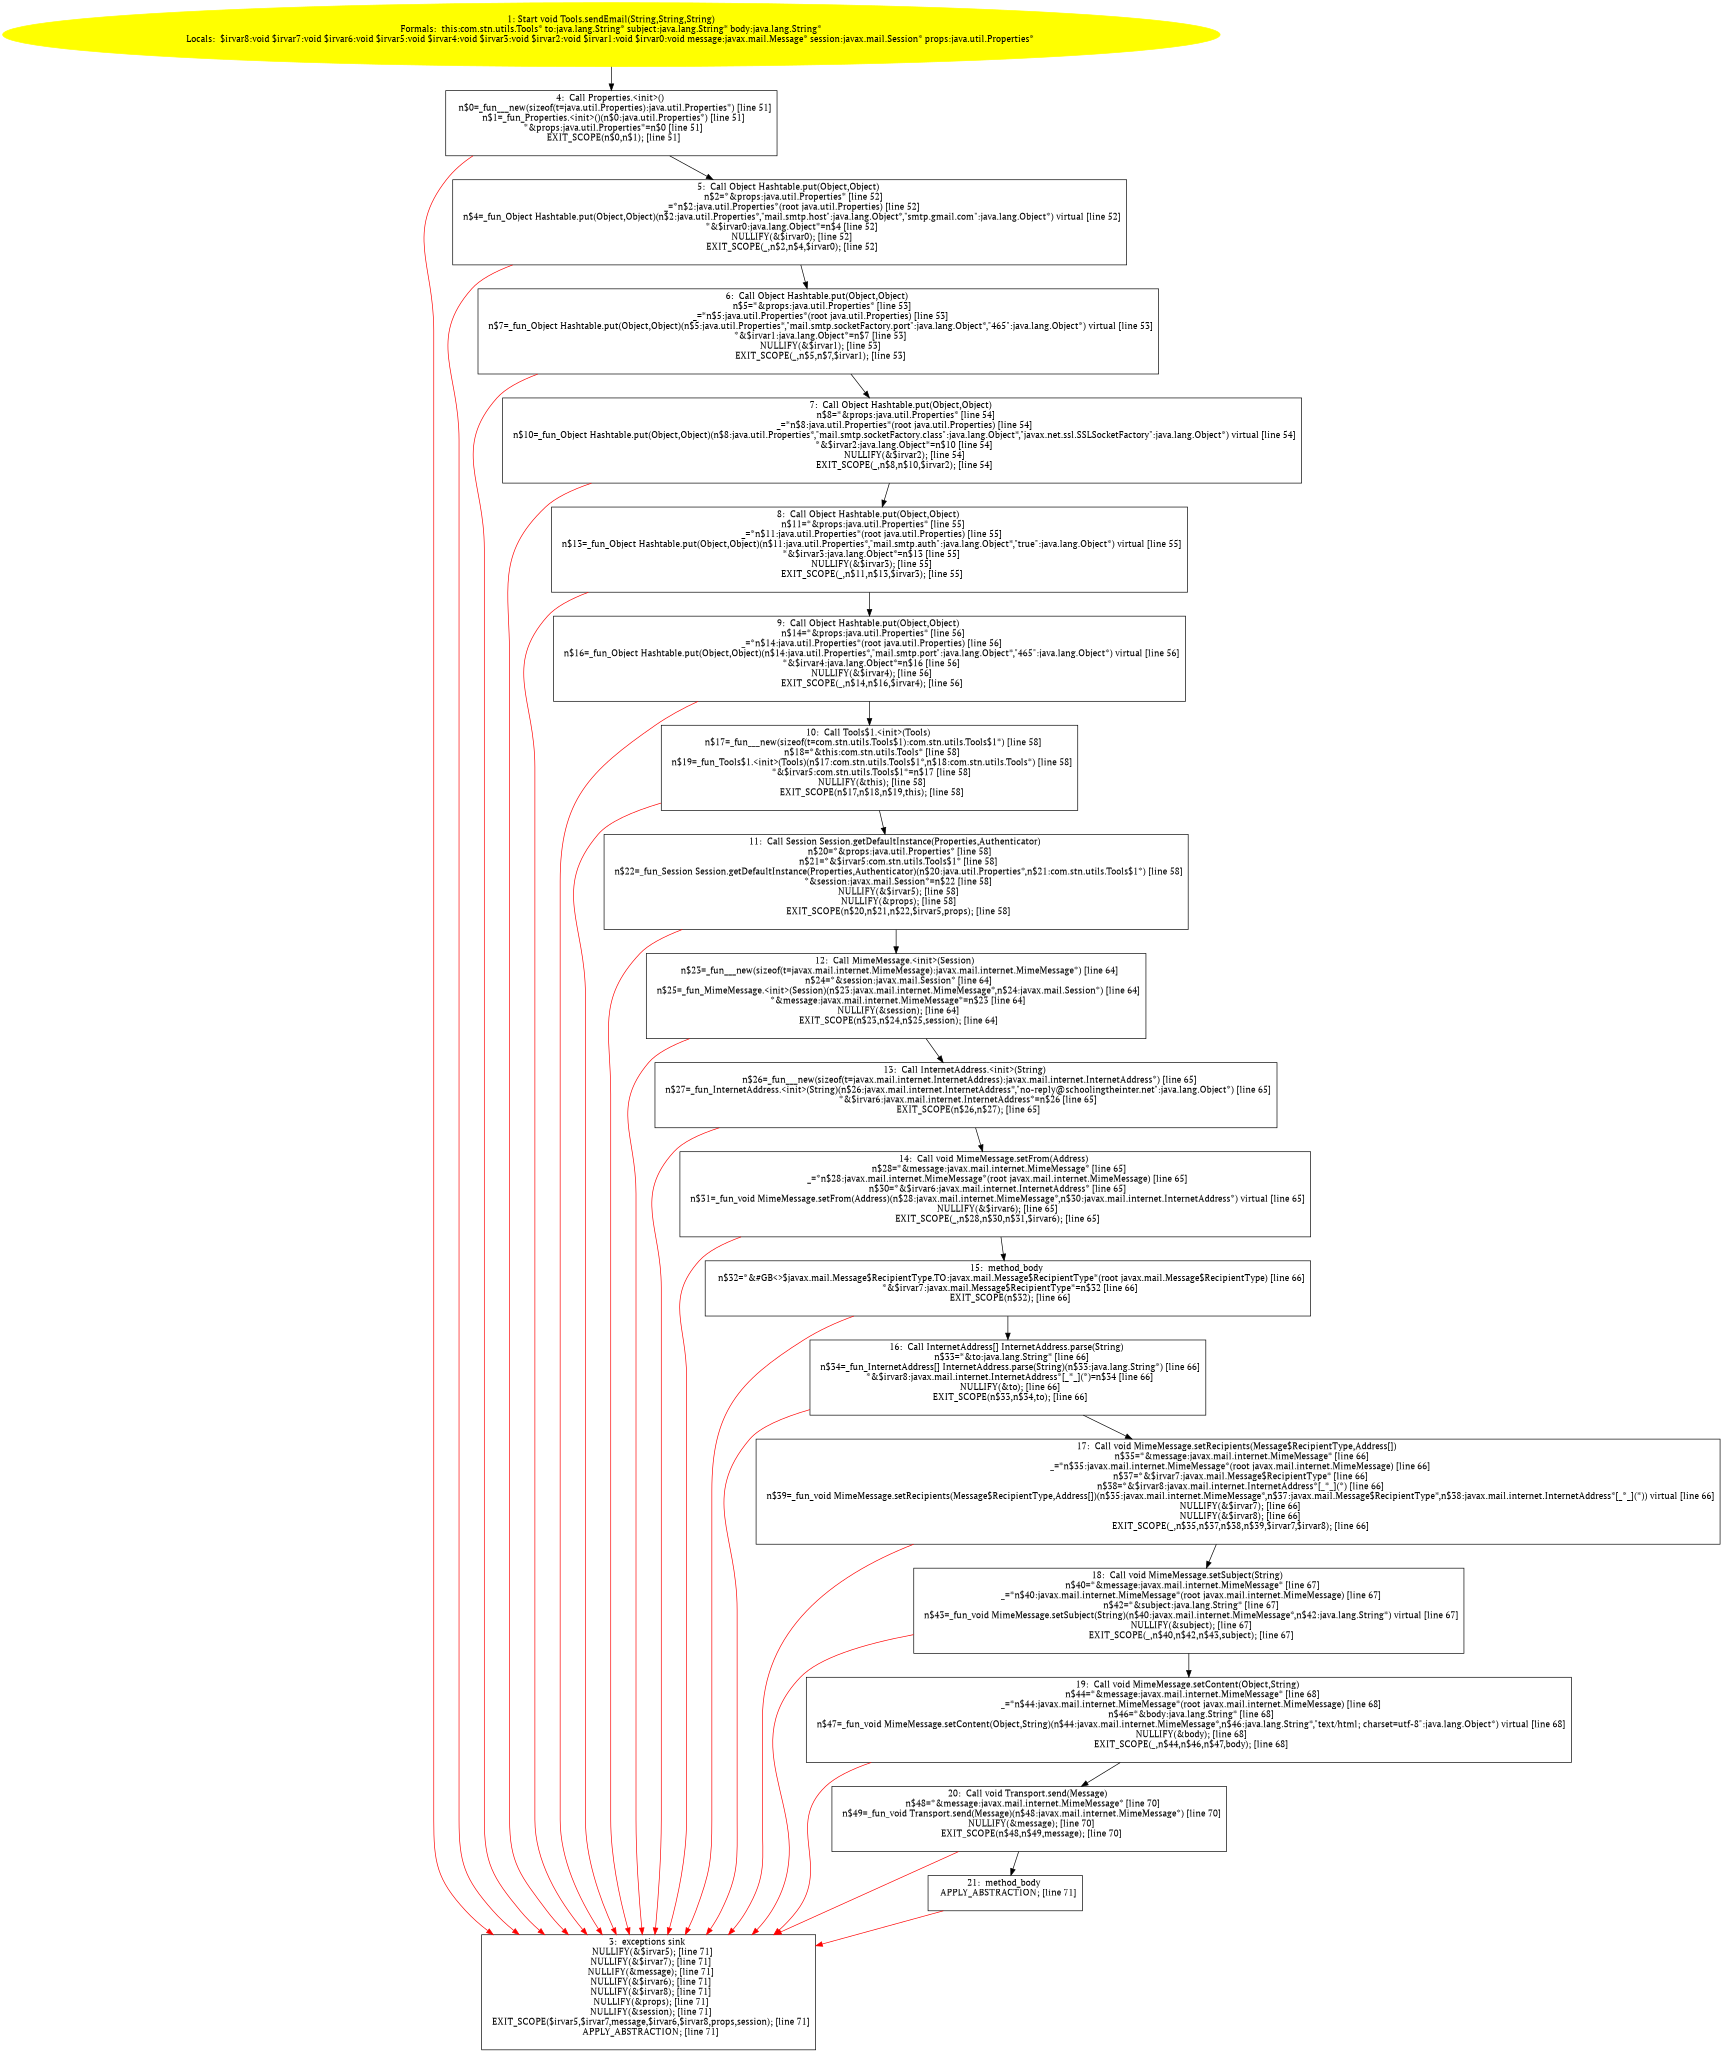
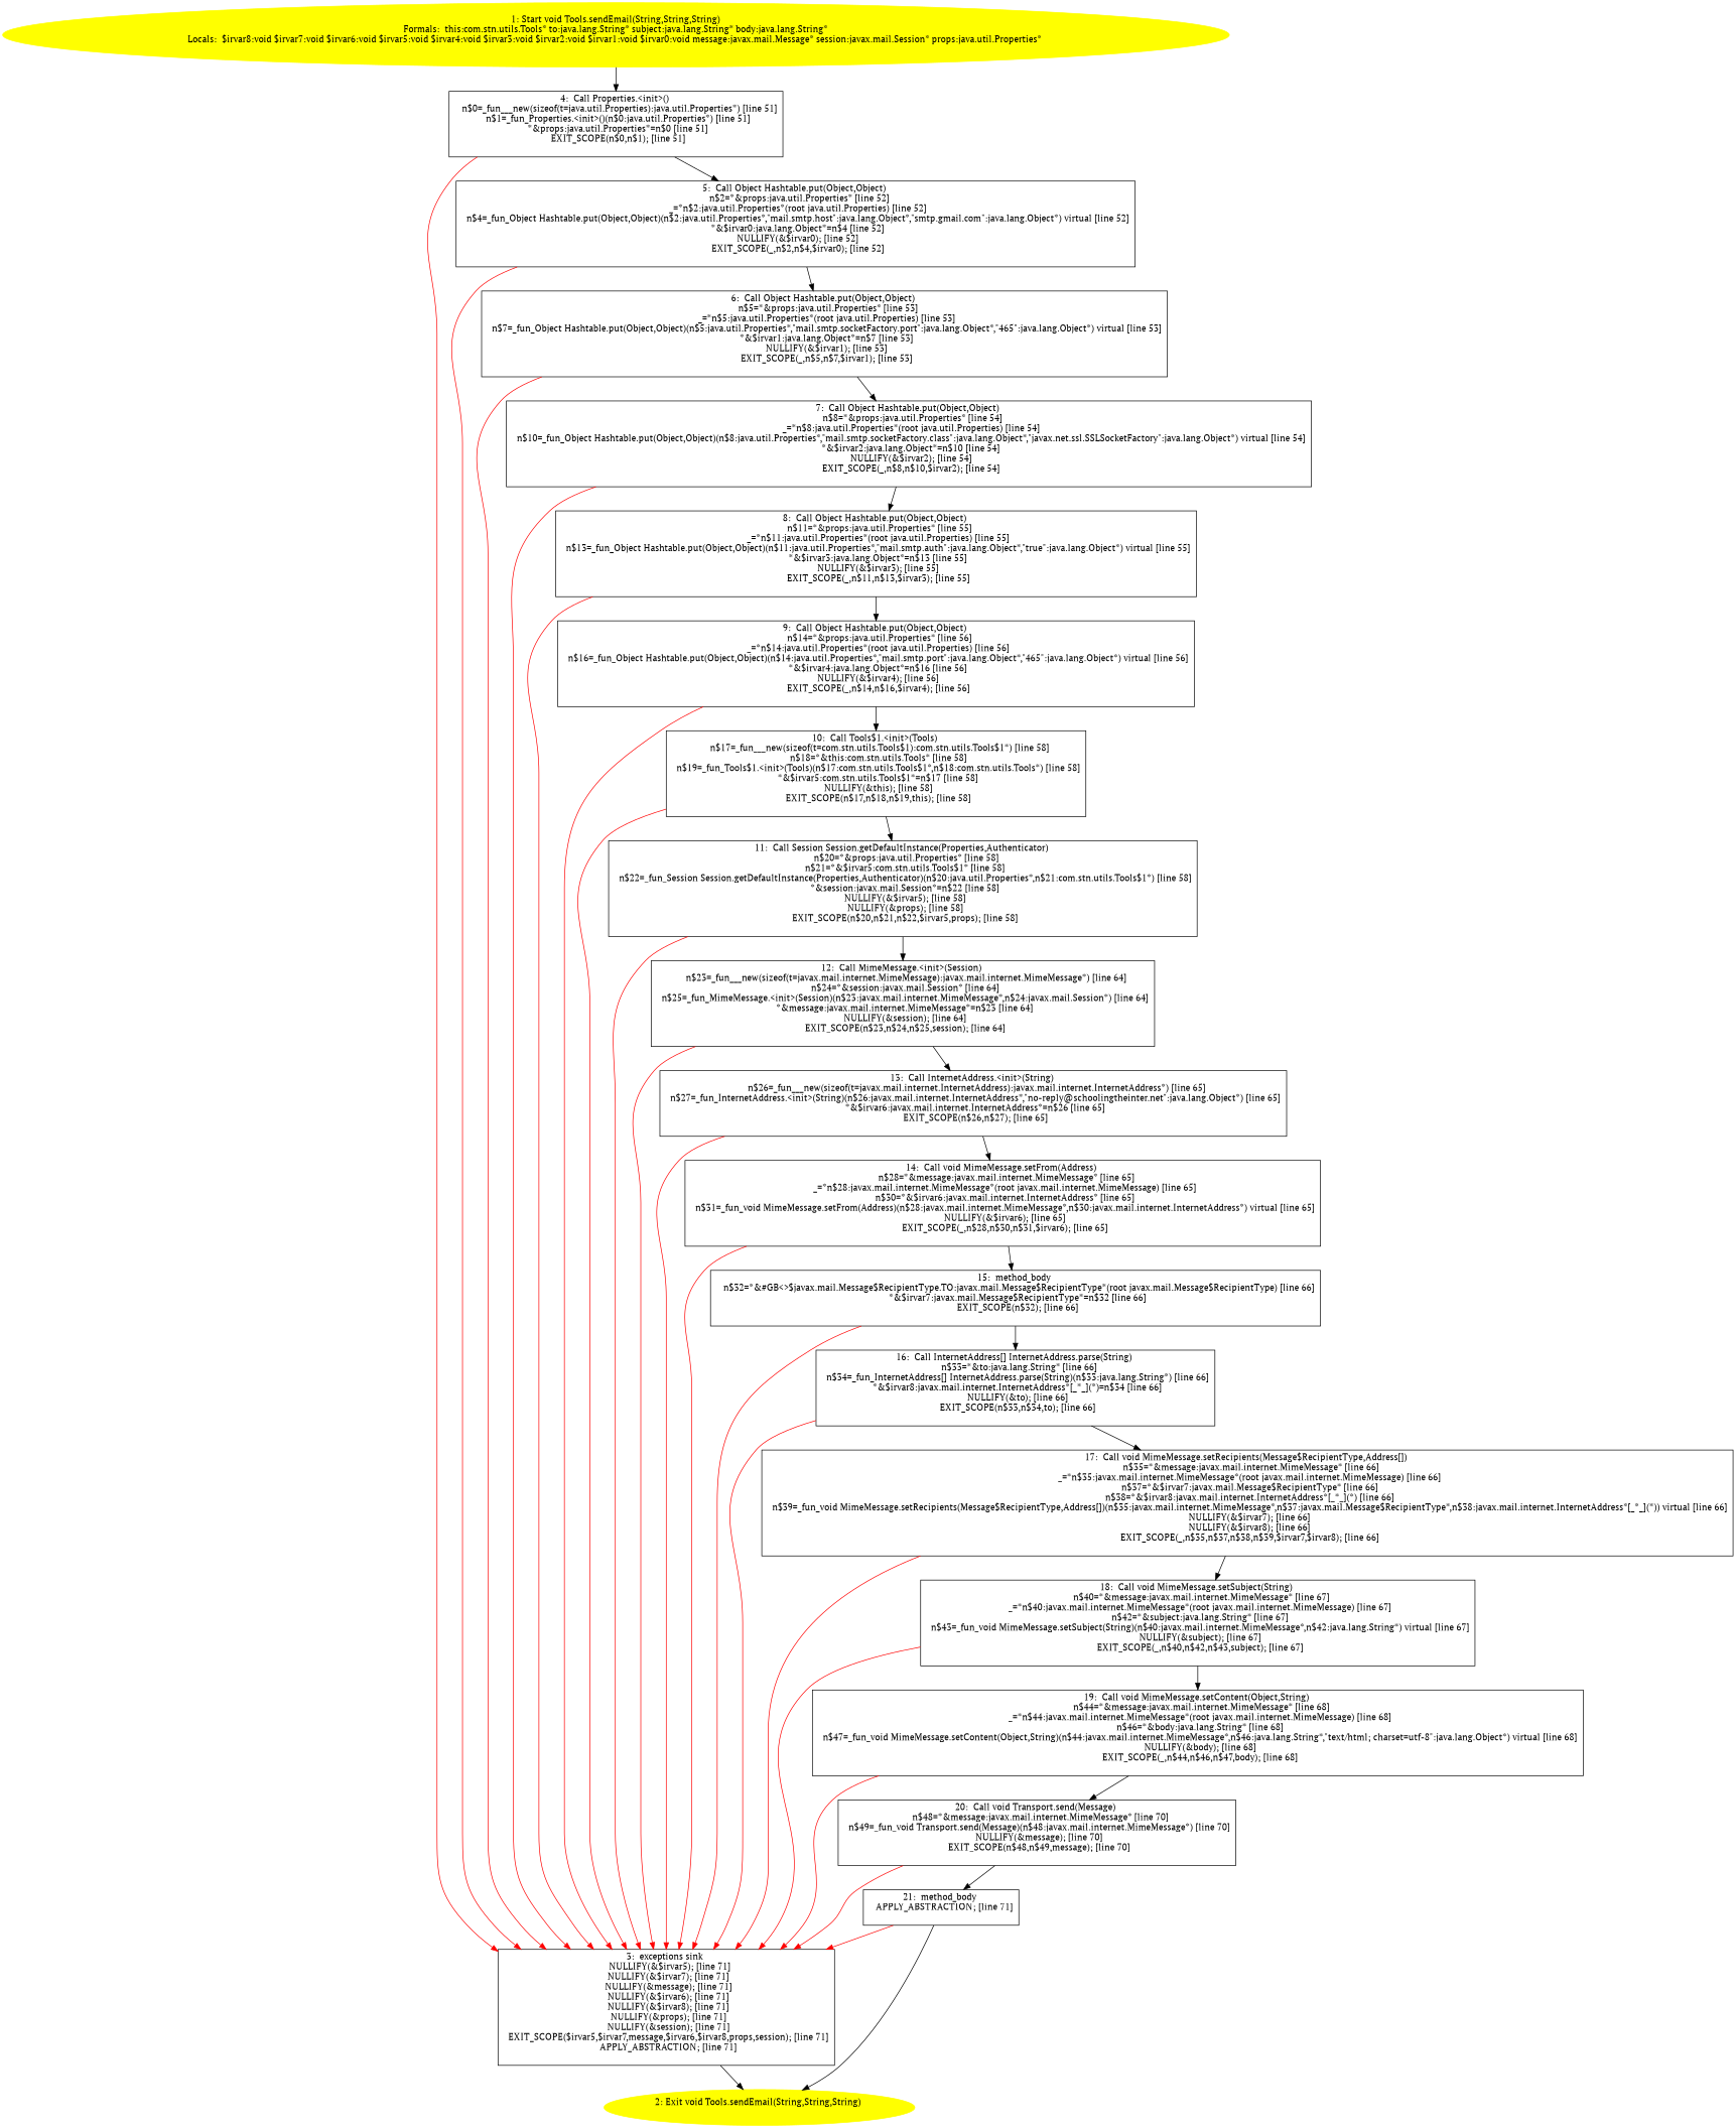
  digraph {
    fontname="PT Serif"
    node [fontname="PT Serif" shape=box]
    edge [fontname="PT Serif"]
    n1 [color=yellow label="1: Start void Tools.sendEmail(String,String,String)\nFormals:  this:com.stn.utils.Tools* to:java.lang.String* subject:java.lang.String* body:java.lang.String*\nLocals:  $irvar8:void $irvar7:void $irvar6:void $irvar5:void $irvar4:void $irvar3:void $irvar2:void $irvar1:void $irvar0:void message:javax.mail.Message* session:javax.mail.Session* props:java.util.Properties* \n  " style=filled shape=""]
    n2 [label="4:  Call Properties.<init>() \n   n$0=_fun___new(sizeof(t=java.util.Properties):java.util.Properties*) [line 51]\n  n$1=_fun_Properties.<init>()(n$0:java.util.Properties*) [line 51]\n  *&props:java.util.Properties*=n$0 [line 51]\n  EXIT_SCOPE(n$0,n$1); [line 51]\n "]
    n3 [label="3:  exceptions sink \n   NULLIFY(&$irvar5); [line 71]\n  NULLIFY(&$irvar7); [line 71]\n  NULLIFY(&message); [line 71]\n  NULLIFY(&$irvar6); [line 71]\n  NULLIFY(&$irvar8); [line 71]\n  NULLIFY(&props); [line 71]\n  NULLIFY(&session); [line 71]\n  EXIT_SCOPE($irvar5,$irvar7,message,$irvar6,$irvar8,props,session); [line 71]\n  APPLY_ABSTRACTION; [line 71]\n "]
    n4 [label="5:  Call Object Hashtable.put(Object,Object) \n   n$2=*&props:java.util.Properties* [line 52]\n  _=*n$2:java.util.Properties*(root java.util.Properties) [line 52]\n  n$4=_fun_Object Hashtable.put(Object,Object)(n$2:java.util.Properties*,\"mail.smtp.host\":java.lang.Object*,\"smtp.gmail.com\":java.lang.Object*) virtual [line 52]\n  *&$irvar0:java.lang.Object*=n$4 [line 52]\n  NULLIFY(&$irvar0); [line 52]\n  EXIT_SCOPE(_,n$2,n$4,$irvar0); [line 52]\n "]
+   n5 [color=yellow label="2: Exit void Tools.sendEmail(String,String,String) \n  " style=filled shape=""]
    n6 [label="6:  Call Object Hashtable.put(Object,Object) \n   n$5=*&props:java.util.Properties* [line 53]\n  _=*n$5:java.util.Properties*(root java.util.Properties) [line 53]\n  n$7=_fun_Object Hashtable.put(Object,Object)(n$5:java.util.Properties*,\"mail.smtp.socketFactory.port\":java.lang.Object*,\"465\":java.lang.Object*) virtual [line 53]\n  *&$irvar1:java.lang.Object*=n$7 [line 53]\n  NULLIFY(&$irvar1); [line 53]\n  EXIT_SCOPE(_,n$5,n$7,$irvar1); [line 53]\n "]
    n7 [label="7:  Call Object Hashtable.put(Object,Object) \n   n$8=*&props:java.util.Properties* [line 54]\n  _=*n$8:java.util.Properties*(root java.util.Properties) [line 54]\n  n$10=_fun_Object Hashtable.put(Object,Object)(n$8:java.util.Properties*,\"mail.smtp.socketFactory.class\":java.lang.Object*,\"javax.net.ssl.SSLSocketFactory\":java.lang.Object*) virtual [line 54]\n  *&$irvar2:java.lang.Object*=n$10 [line 54]\n  NULLIFY(&$irvar2); [line 54]\n  EXIT_SCOPE(_,n$8,n$10,$irvar2); [line 54]\n "]
    n8 [label="8:  Call Object Hashtable.put(Object,Object) \n   n$11=*&props:java.util.Properties* [line 55]\n  _=*n$11:java.util.Properties*(root java.util.Properties) [line 55]\n  n$13=_fun_Object Hashtable.put(Object,Object)(n$11:java.util.Properties*,\"mail.smtp.auth\":java.lang.Object*,\"true\":java.lang.Object*) virtual [line 55]\n  *&$irvar3:java.lang.Object*=n$13 [line 55]\n  NULLIFY(&$irvar3); [line 55]\n  EXIT_SCOPE(_,n$11,n$13,$irvar3); [line 55]\n "]
    n9 [label="9:  Call Object Hashtable.put(Object,Object) \n   n$14=*&props:java.util.Properties* [line 56]\n  _=*n$14:java.util.Properties*(root java.util.Properties) [line 56]\n  n$16=_fun_Object Hashtable.put(Object,Object)(n$14:java.util.Properties*,\"mail.smtp.port\":java.lang.Object*,\"465\":java.lang.Object*) virtual [line 56]\n  *&$irvar4:java.lang.Object*=n$16 [line 56]\n  NULLIFY(&$irvar4); [line 56]\n  EXIT_SCOPE(_,n$14,n$16,$irvar4); [line 56]\n "]
    n10 [label="10:  Call Tools$1.<init>(Tools) \n   n$17=_fun___new(sizeof(t=com.stn.utils.Tools$1):com.stn.utils.Tools$1*) [line 58]\n  n$18=*&this:com.stn.utils.Tools* [line 58]\n  n$19=_fun_Tools$1.<init>(Tools)(n$17:com.stn.utils.Tools$1*,n$18:com.stn.utils.Tools*) [line 58]\n  *&$irvar5:com.stn.utils.Tools$1*=n$17 [line 58]\n  NULLIFY(&this); [line 58]\n  EXIT_SCOPE(n$17,n$18,n$19,this); [line 58]\n "]
    n11 [label="11:  Call Session Session.getDefaultInstance(Properties,Authenticator) \n   n$20=*&props:java.util.Properties* [line 58]\n  n$21=*&$irvar5:com.stn.utils.Tools$1* [line 58]\n  n$22=_fun_Session Session.getDefaultInstance(Properties,Authenticator)(n$20:java.util.Properties*,n$21:com.stn.utils.Tools$1*) [line 58]\n  *&session:javax.mail.Session*=n$22 [line 58]\n  NULLIFY(&$irvar5); [line 58]\n  NULLIFY(&props); [line 58]\n  EXIT_SCOPE(n$20,n$21,n$22,$irvar5,props); [line 58]\n "]
    n12 [label="12:  Call MimeMessage.<init>(Session) \n   n$23=_fun___new(sizeof(t=javax.mail.internet.MimeMessage):javax.mail.internet.MimeMessage*) [line 64]\n  n$24=*&session:javax.mail.Session* [line 64]\n  n$25=_fun_MimeMessage.<init>(Session)(n$23:javax.mail.internet.MimeMessage*,n$24:javax.mail.Session*) [line 64]\n  *&message:javax.mail.internet.MimeMessage*=n$23 [line 64]\n  NULLIFY(&session); [line 64]\n  EXIT_SCOPE(n$23,n$24,n$25,session); [line 64]\n "]
    n13 [label="13:  Call InternetAddress.<init>(String) \n   n$26=_fun___new(sizeof(t=javax.mail.internet.InternetAddress):javax.mail.internet.InternetAddress*) [line 65]\n  n$27=_fun_InternetAddress.<init>(String)(n$26:javax.mail.internet.InternetAddress*,\"no-reply@schoolingtheinter.net\":java.lang.Object*) [line 65]\n  *&$irvar6:javax.mail.internet.InternetAddress*=n$26 [line 65]\n  EXIT_SCOPE(n$26,n$27); [line 65]\n "]
    n14 [label="14:  Call void MimeMessage.setFrom(Address) \n   n$28=*&message:javax.mail.internet.MimeMessage* [line 65]\n  _=*n$28:javax.mail.internet.MimeMessage*(root javax.mail.internet.MimeMessage) [line 65]\n  n$30=*&$irvar6:javax.mail.internet.InternetAddress* [line 65]\n  n$31=_fun_void MimeMessage.setFrom(Address)(n$28:javax.mail.internet.MimeMessage*,n$30:javax.mail.internet.InternetAddress*) virtual [line 65]\n  NULLIFY(&$irvar6); [line 65]\n  EXIT_SCOPE(_,n$28,n$30,n$31,$irvar6); [line 65]\n "]
    n15 [label="15:  method_body \n   n$32=*&#GB<>$javax.mail.Message$RecipientType.TO:javax.mail.Message$RecipientType*(root javax.mail.Message$RecipientType) [line 66]\n  *&$irvar7:javax.mail.Message$RecipientType*=n$32 [line 66]\n  EXIT_SCOPE(n$32); [line 66]\n "]
    n16 [label="16:  Call InternetAddress[] InternetAddress.parse(String) \n   n$33=*&to:java.lang.String* [line 66]\n  n$34=_fun_InternetAddress[] InternetAddress.parse(String)(n$33:java.lang.String*) [line 66]\n  *&$irvar8:javax.mail.internet.InternetAddress*[_*_](*)=n$34 [line 66]\n  NULLIFY(&to); [line 66]\n  EXIT_SCOPE(n$33,n$34,to); [line 66]\n "]
    n17 [label="17:  Call void MimeMessage.setRecipients(Message$RecipientType,Address[]) \n   n$35=*&message:javax.mail.internet.MimeMessage* [line 66]\n  _=*n$35:javax.mail.internet.MimeMessage*(root javax.mail.internet.MimeMessage) [line 66]\n  n$37=*&$irvar7:javax.mail.Message$RecipientType* [line 66]\n  n$38=*&$irvar8:javax.mail.internet.InternetAddress*[_*_](*) [line 66]\n  n$39=_fun_void MimeMessage.setRecipients(Message$RecipientType,Address[])(n$35:javax.mail.internet.MimeMessage*,n$37:javax.mail.Message$RecipientType*,n$38:javax.mail.internet.InternetAddress*[_*_](*)) virtual [line 66]\n  NULLIFY(&$irvar7); [line 66]\n  NULLIFY(&$irvar8); [line 66]\n  EXIT_SCOPE(_,n$35,n$37,n$38,n$39,$irvar7,$irvar8); [line 66]\n "]
    n18 [label="18:  Call void MimeMessage.setSubject(String) \n   n$40=*&message:javax.mail.internet.MimeMessage* [line 67]\n  _=*n$40:javax.mail.internet.MimeMessage*(root javax.mail.internet.MimeMessage) [line 67]\n  n$42=*&subject:java.lang.String* [line 67]\n  n$43=_fun_void MimeMessage.setSubject(String)(n$40:javax.mail.internet.MimeMessage*,n$42:java.lang.String*) virtual [line 67]\n  NULLIFY(&subject); [line 67]\n  EXIT_SCOPE(_,n$40,n$42,n$43,subject); [line 67]\n "]
    n19 [label="19:  Call void MimeMessage.setContent(Object,String) \n   n$44=*&message:javax.mail.internet.MimeMessage* [line 68]\n  _=*n$44:javax.mail.internet.MimeMessage*(root javax.mail.internet.MimeMessage) [line 68]\n  n$46=*&body:java.lang.String* [line 68]\n  n$47=_fun_void MimeMessage.setContent(Object,String)(n$44:javax.mail.internet.MimeMessage*,n$46:java.lang.String*,\"text/html; charset=utf-8\":java.lang.Object*) virtual [line 68]\n  NULLIFY(&body); [line 68]\n  EXIT_SCOPE(_,n$44,n$46,n$47,body); [line 68]\n "]
    n20 [label="20:  Call void Transport.send(Message) \n   n$48=*&message:javax.mail.internet.MimeMessage* [line 70]\n  n$49=_fun_void Transport.send(Message)(n$48:javax.mail.internet.MimeMessage*) [line 70]\n  NULLIFY(&message); [line 70]\n  EXIT_SCOPE(n$48,n$49,message); [line 70]\n "]
    n21 [label="21:  method_body \n   APPLY_ABSTRACTION; [line 71]\n "]
    n1 -> n2
    n2 -> n3 [color=red]
    n2 -> n4
+   n3 -> n5
    n4 -> n3 [color=red]
    n4 -> n6
    n6 -> n3 [color=red]
    n6 -> n7
    n7 -> n3 [color=red]
    n7 -> n8
    n8 -> n3 [color=red]
    n8 -> n9
    n9 -> n3 [color=red]
    n9 -> n10
    n10 -> n3 [color=red]
    n10 -> n11
    n11 -> n3 [color=red]
    n11 -> n12
    n12 -> n3 [color=red]
    n12 -> n13
    n13 -> n3 [color=red]
    n13 -> n14
    n14 -> n3 [color=red]
    n14 -> n15
    n15 -> n3 [color=red]
    n15 -> n16
    n16 -> n3 [color=red]
    n16 -> n17
    n17 -> n3 [color=red]
    n17 -> n18
    n18 -> n3 [color=red]
    n18 -> n19
    n19 -> n3 [color=red]
    n19 -> n20
    n20 -> n3 [color=red]
    n20 -> n21
    n21 -> n3 [color=red]
+   n21 -> n5
  }
